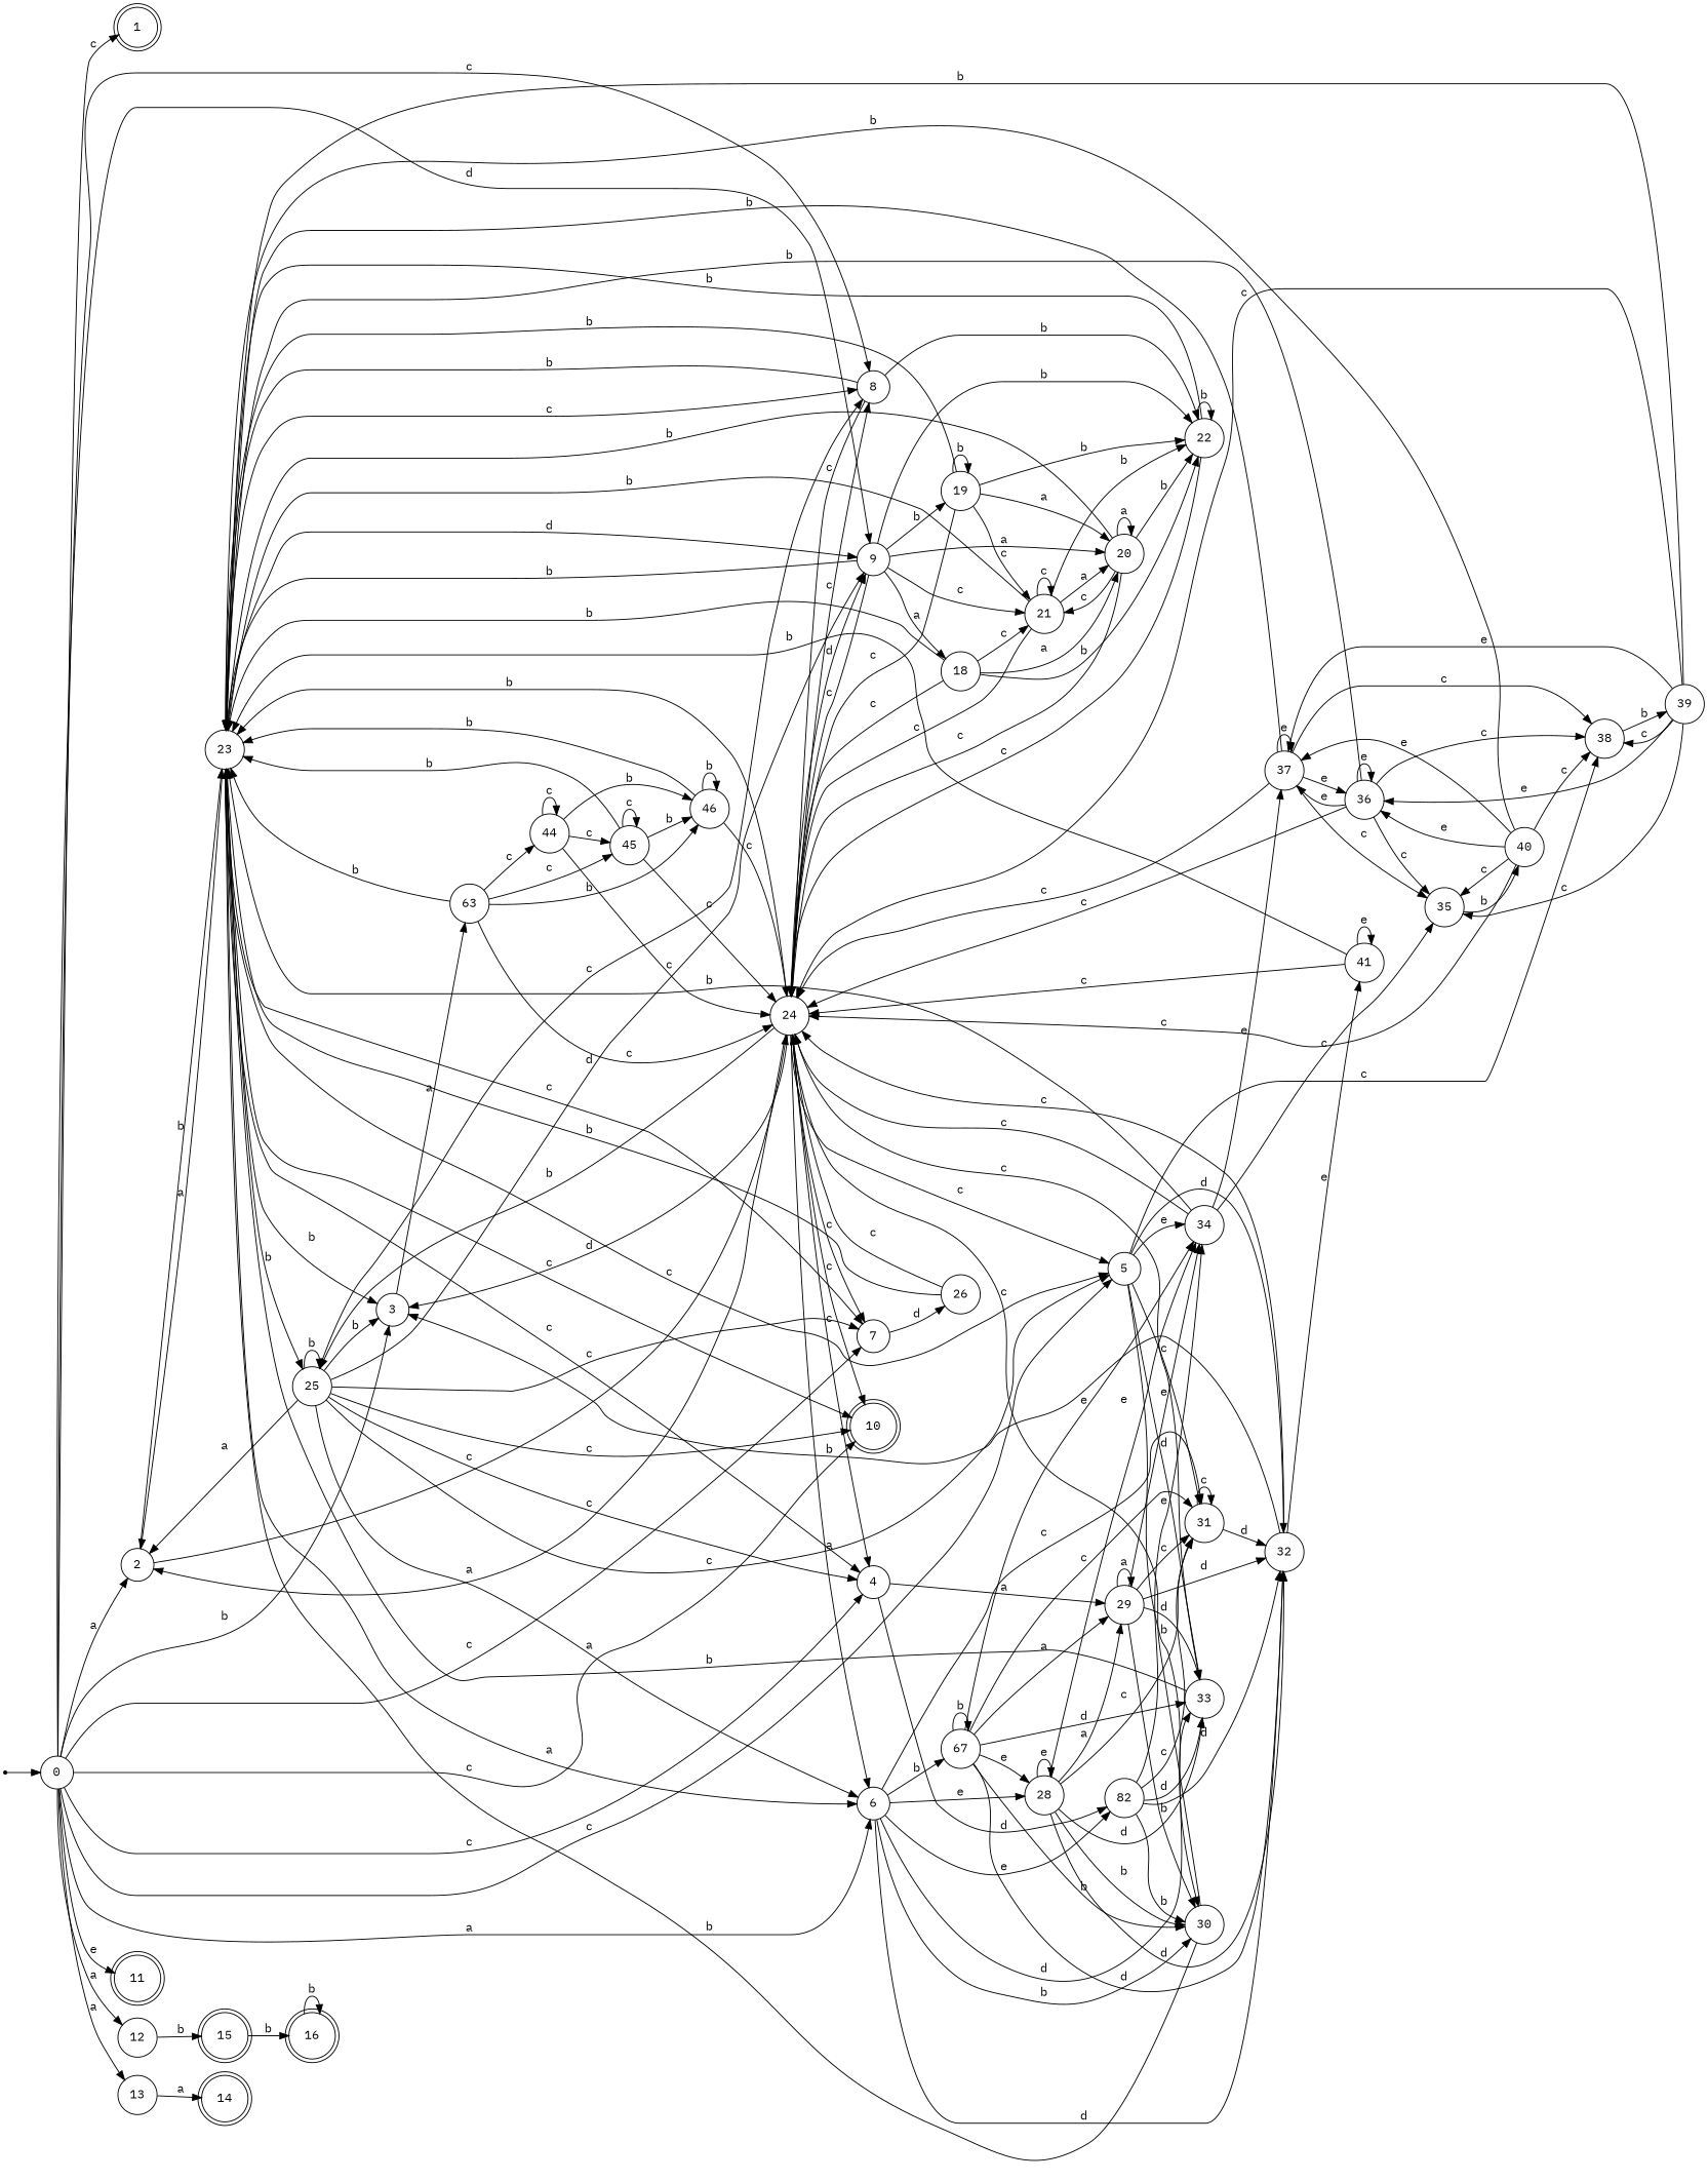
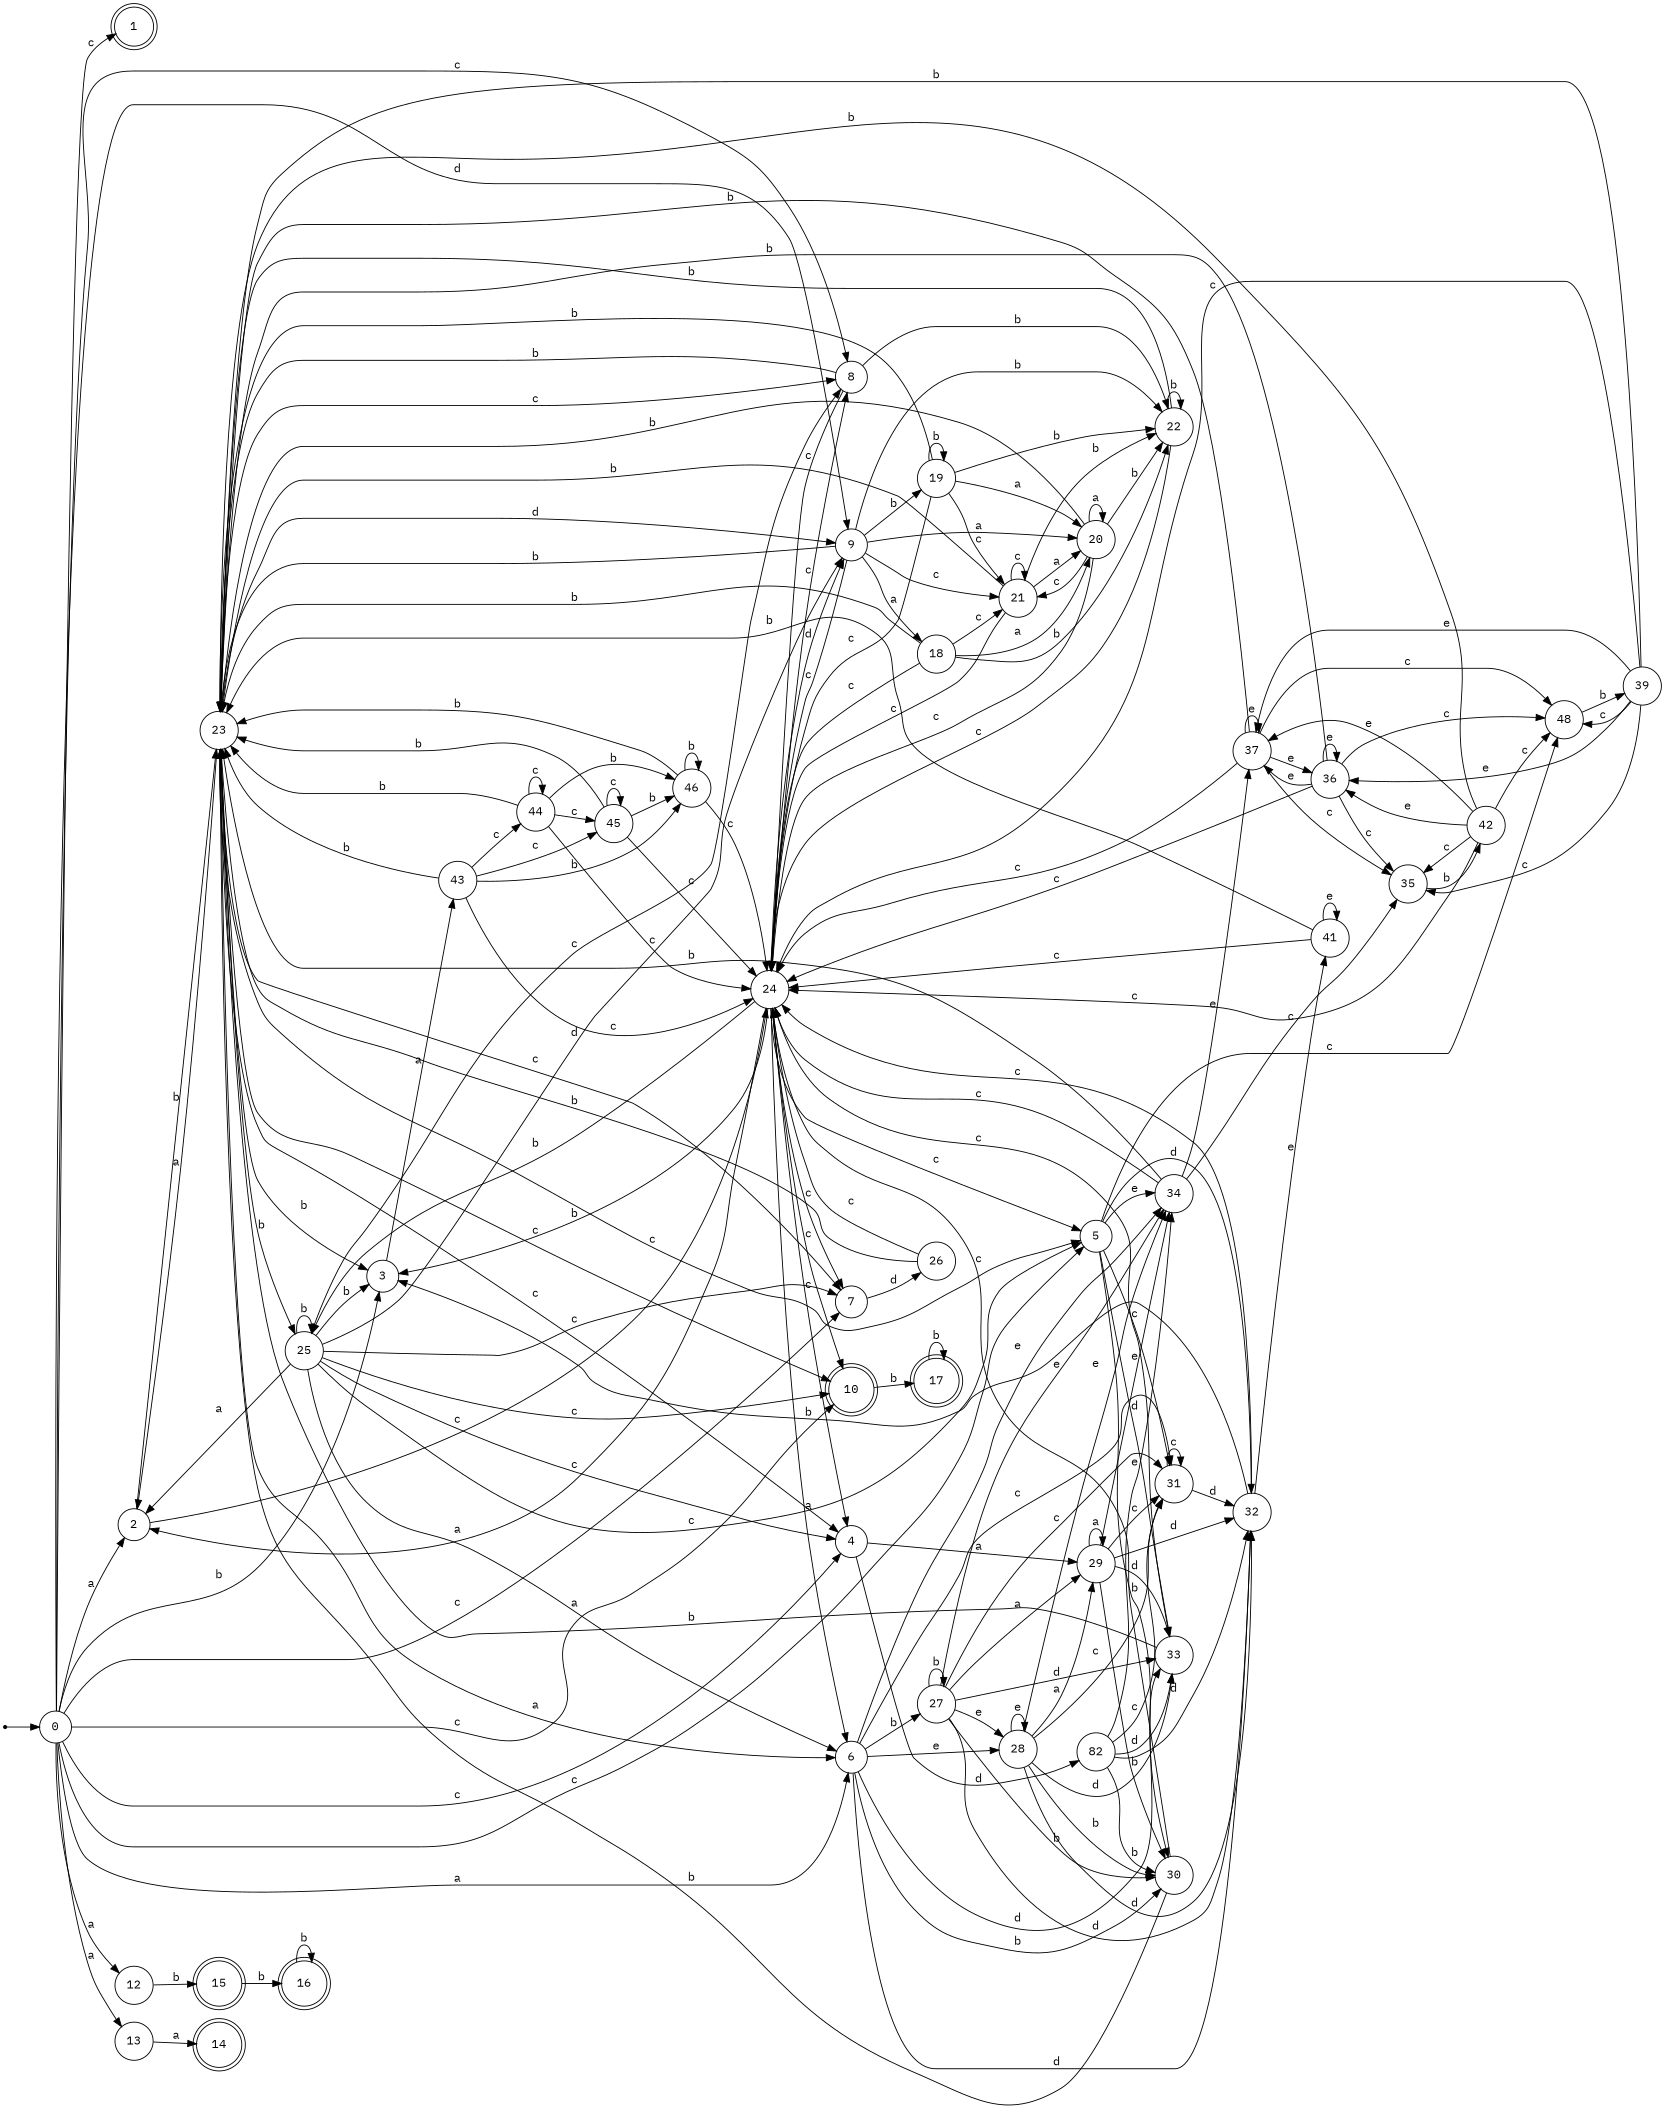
  digraph {
    fontname="IBM Plex Mono"
    rankdir=LR
    node [fontname="IBM Plex Mono" shape=circle]
    edge [fontname="IBM Plex Mono"]
    dummy0 [shape=point]
    0
    1 [shape=doublecircle]
    2
    3
    4
    5
    6
    7
    8
    9
    10 [shape=doublecircle]
-   11 [shape=doublecircle]
    12
    13
    23
    24
-   43 [label=63]
+   43
    n19 [label=82]
    29
    30
    31
    32
    33
    34
-   38
-   27 [label=67]
+   38 [label=48]
+   27
    28
    26
    22
    18
    19
    20
    21
+   17 [shape=doublecircle]
    15 [shape=doublecircle]
    14 [shape=doublecircle]
    25
    44
    45
    46
    41
    35
    37
    16 [shape=doublecircle]
-   40
+   40 [label=42]
    36
    39
    dummy0 -> 0
    0 -> 1 [label=c]
    0 -> 2 [label=a]
    0 -> 3 [label=b]
    0 -> 4 [label=c]
    0 -> 5 [label=c]
    0 -> 6 [label=a]
    0 -> 7 [label=c]
    0 -> 8 [label=c]
    0 -> 9 [label=d]
    0 -> 10 [label=c]
-   0 -> 11 [label=e]
    0 -> 12 [label=a]
    0 -> 13 [label=a]
    2 -> 23 [label=b]
    2 -> 24 [label=c]
    3 -> 43 [label=a]
    4 -> n19 [label=d]
    4 -> 29 [label=a]
    5 -> 30 [label=b]
    5 -> 31 [label=c]
    5 -> 32 [label=d]
    5 -> 33 [label=d]
    5 -> 34 [label=e]
    5 -> 38 [label=c]
    6 -> 30 [label=b]
    6 -> 31 [label=c]
    6 -> 32 [label=d]
    6 -> 33 [label=d]
-   6 -> n19 [label=e]
+   6 -> 34 [label=e]
    6 -> 27 [label=b]
    6 -> 28 [label=e]
    7 -> 26 [label=d]
    8 -> 23 [label=b]
    8 -> 24 [label=c]
    8 -> 22 [label=b]
    9 -> 23 [label=b]
    9 -> 24 [label=c]
    9 -> 22 [label=b]
    9 -> 18 [label=a]
    9 -> 19 [label=b]
    9 -> 20 [label=a]
    9 -> 21 [label=c]
+   10 -> 17 [label=b]
    12 -> 15 [label=b]
    13 -> 14 [label=a]
    23 -> 2 [label=a]
    23 -> 3 [label=b]
    23 -> 4 [label=c]
    23 -> 5 [label=c]
    23 -> 6 [label=a]
    23 -> 7 [label=c]
    23 -> 8 [label=c]
    23 -> 9 [label=d]
    23 -> 10 [label=c]
    23 -> 25 [label=b]
    24 -> 2 [label=a]
-   24 -> 3 [label=d]
+   24 -> 3 [label=b]
    24 -> 4 [label=c]
    24 -> 5 [label=c]
    24 -> 6 [label=a]
    24 -> 7 [label=c]
    24 -> 8 [label=c]
    24 -> 9 [label=d]
    24 -> 10 [label=c]
    24 -> 25 [label=b]
    43 -> 23 [label=b]
    43 -> 24 [label=c]
    43 -> 44 [label=c]
    43 -> 45 [label=c]
    43 -> 46 [label=b]
    n19 -> 30 [label=b]
    n19 -> 31 [label=c]
    n19 -> 32 [label=d]
    n19 -> 33 [label=d]
    n19 -> 34 [label=e]
    29 -> 29 [label=a]
    29 -> 30 [label=b]
    29 -> 31 [label=c]
    29 -> 32 [label=d]
    29 -> 33 [label=d]
    29 -> 34 [label=e]
    30 -> 23 [label=b]
    30 -> 24 [label=c]
    31 -> 31 [label=c]
    31 -> 32 [label=d]
    32 -> 3 [label=b]
    32 -> 24 [label=c]
    32 -> 41 [label=e]
    33 -> 23 [label=b]
    33 -> 24 [label=c]
    34 -> 23 [label=b]
    34 -> 24 [label=c]
    34 -> 35 [label=c]
    34 -> 37 [label=e]
    38 -> 39 [label=b]
    27 -> 29 [label=a]
    27 -> 30 [label=b]
    27 -> 31 [label=c]
    27 -> 32 [label=d]
    27 -> 33 [label=d]
    27 -> 34 [label=e]
    27 -> 27 [label=b]
    27 -> 28 [label=e]
    28 -> 29 [label=a]
    28 -> 30 [label=b]
    28 -> 31 [label=c]
    28 -> 32 [label=d]
    28 -> 33 [label=d]
    28 -> 34 [label=e]
    28 -> 28 [label=e]
    26 -> 23 [label=b]
    26 -> 24 [label=c]
    22 -> 23 [label=b]
    22 -> 24 [label=c]
    22 -> 22 [label=b]
    18 -> 23 [label=b]
    18 -> 24 [label=c]
    18 -> 22 [label=b]
    18 -> 20 [label=a]
    18 -> 21 [label=c]
    19 -> 23 [label=b]
    19 -> 24 [label=c]
    19 -> 22 [label=b]
    19 -> 19 [label=b]
    19 -> 20 [label=a]
    19 -> 21 [label=c]
    20 -> 23 [label=b]
    20 -> 24 [label=c]
    20 -> 22 [label=b]
    20 -> 20 [label=a]
    20 -> 21 [label=c]
    21 -> 23 [label=b]
    21 -> 24 [label=c]
    21 -> 22 [label=b]
    21 -> 20 [label=a]
    21 -> 21 [label=c]
+   17 -> 17 [label=b]
    15 -> 16 [label=b]
    25 -> 2 [label=a]
    25 -> 3 [label=b]
    25 -> 4 [label=c]
    25 -> 5 [label=c]
    25 -> 6 [label=a]
    25 -> 7 [label=c]
    25 -> 8 [label=c]
    25 -> 9 [label=d]
    25 -> 10 [label=c]
    25 -> 25 [label=b]
-   24 -> 23 [label=b]
+   44 -> 23 [label=b]
    44 -> 24 [label=c]
    44 -> 44 [label=c]
    44 -> 45 [label=c]
    44 -> 46 [label=b]
    45 -> 23 [label=b]
    45 -> 24 [label=c]
    45 -> 45 [label=c]
    45 -> 46 [label=b]
    46 -> 23 [label=b]
    46 -> 24 [label=c]
    46 -> 46 [label=b]
    41 -> 23 [label=b]
    41 -> 24 [label=c]
    41 -> 41 [label=e]
    35 -> 40 [label=b]
    37 -> 23 [label=b]
    37 -> 24 [label=c]
    37 -> 38 [label=c]
    37 -> 35 [label=c]
    37 -> 37 [label=e]
    37 -> 36 [label=e]
    16 -> 16 [label=b]
    40 -> 23 [label=b]
    40 -> 24 [label=c]
    40 -> 38 [label=c]
    40 -> 35 [label=c]
    40 -> 37 [label=e]
    40 -> 36 [label=e]
    36 -> 23 [label=b]
    36 -> 24 [label=c]
    36 -> 38 [label=c]
    36 -> 35 [label=c]
    36 -> 37 [label=e]
    36 -> 36 [label=e]
    39 -> 23 [label=b]
    39 -> 24 [label=c]
    39 -> 38 [label=c]
    39 -> 35 [label=c]
    39 -> 37 [label=e]
    39 -> 36 [label=e]
  }
